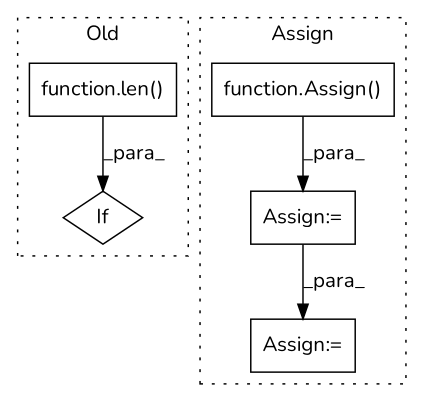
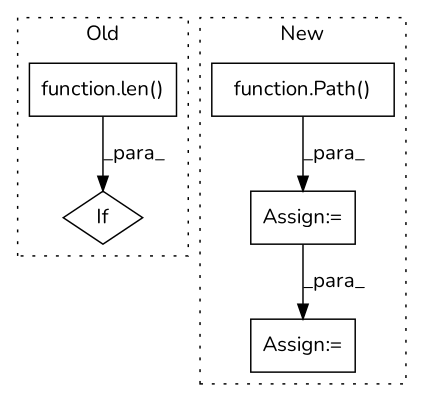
  digraph {
    fontname=Nunito
    node [a=75 fontname=Nunito l=3 shape=box]
    edge [fontname=Nunito]
    n1 [l="4,1" label="function.len()" s="712,727"]
    n2 [a=96 label=If s=709 shape=diamond]
-   n3 [l="5,1" label="function.Assign()" s="515,534"]
+   n3 [l="5,1" label="function.Path()" s="515,534"]
    n4 [a=68 label="Assign:=" s=512]
    n5 [a=68 label="Assign:=" s=615]
    subgraph cluster_1 {
      label=Old
      style=dotted
      n1
      n2
    }
    subgraph cluster_2 {
-     label=Assign
+     label=New
      style=dotted
      n3
      n4
      n5
    }
    n1 -> n2 [label=_para_]
    n3 -> n4 [label=_para_]
    n4 -> n5 [label=_para_]
  }
